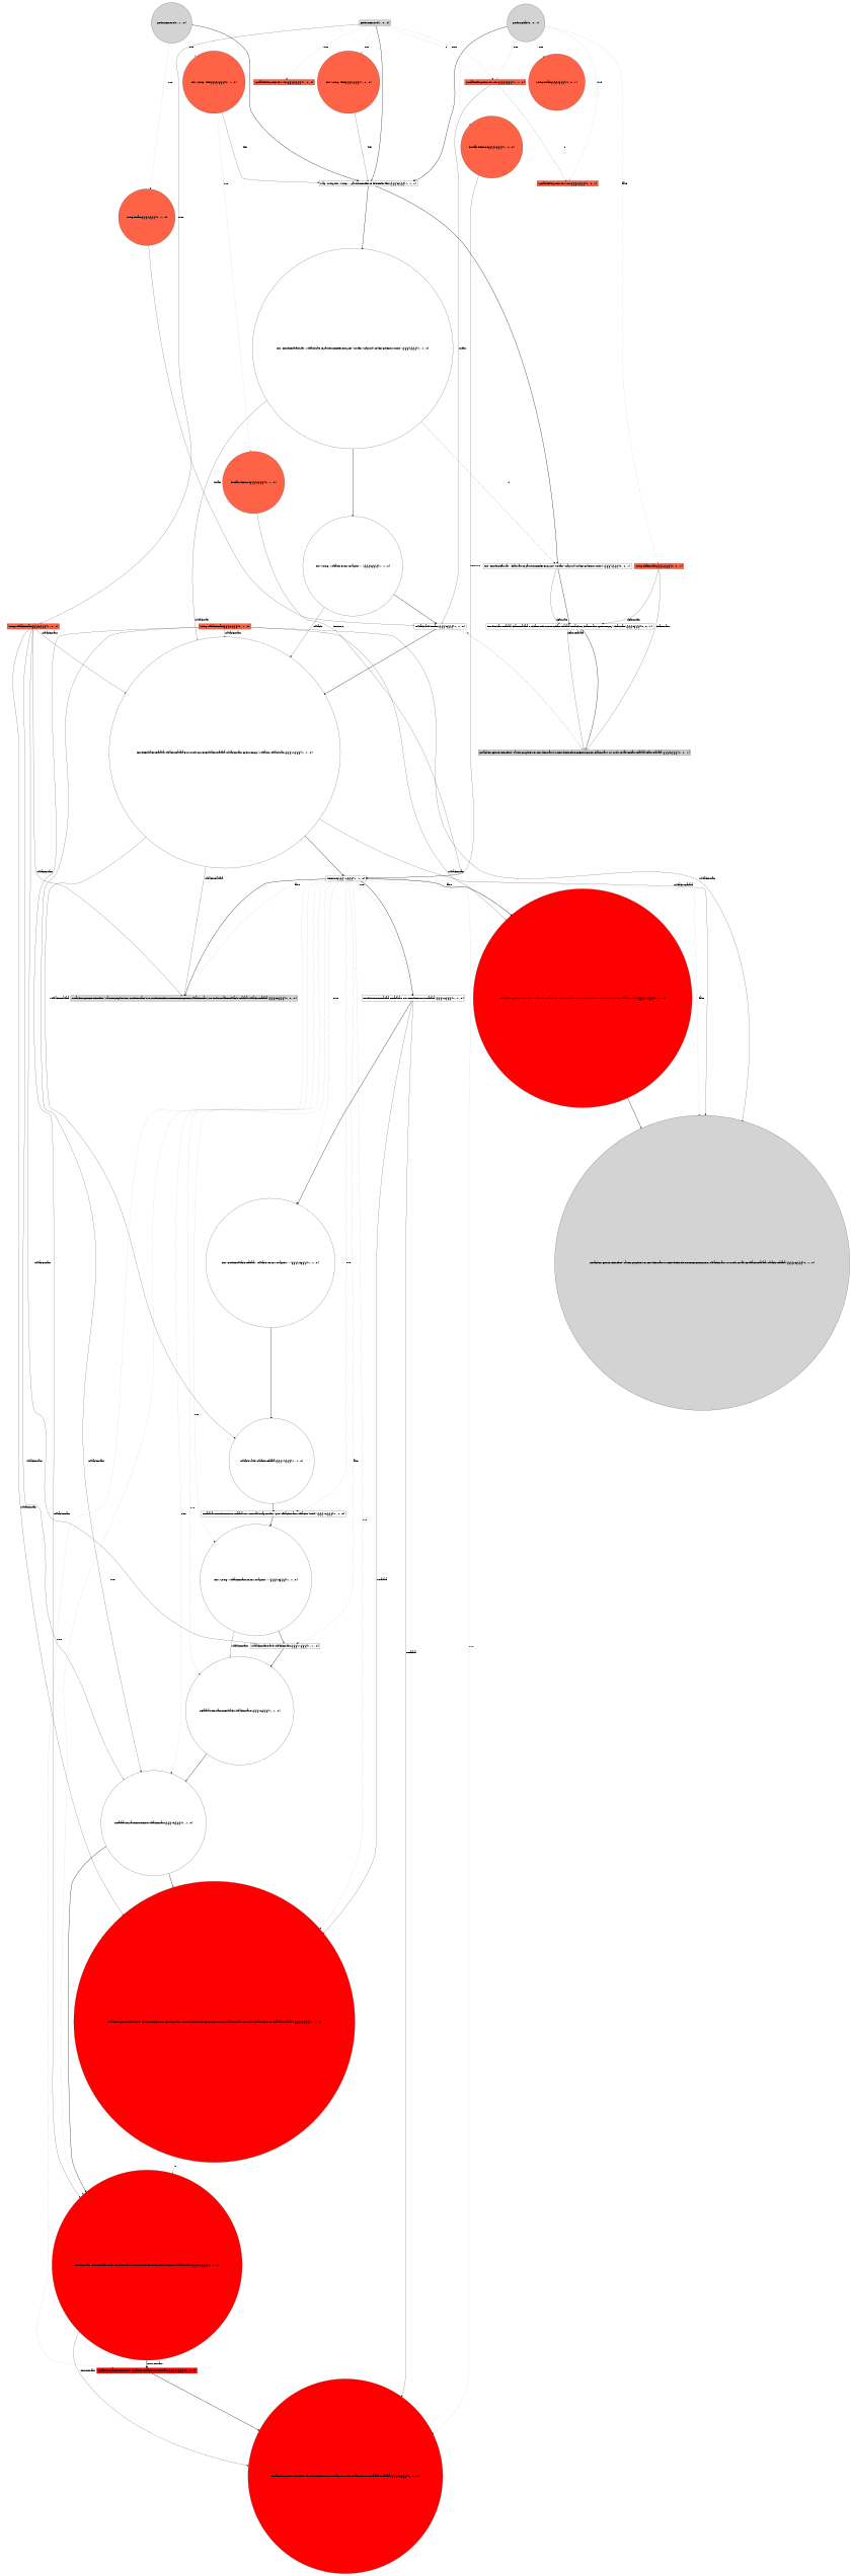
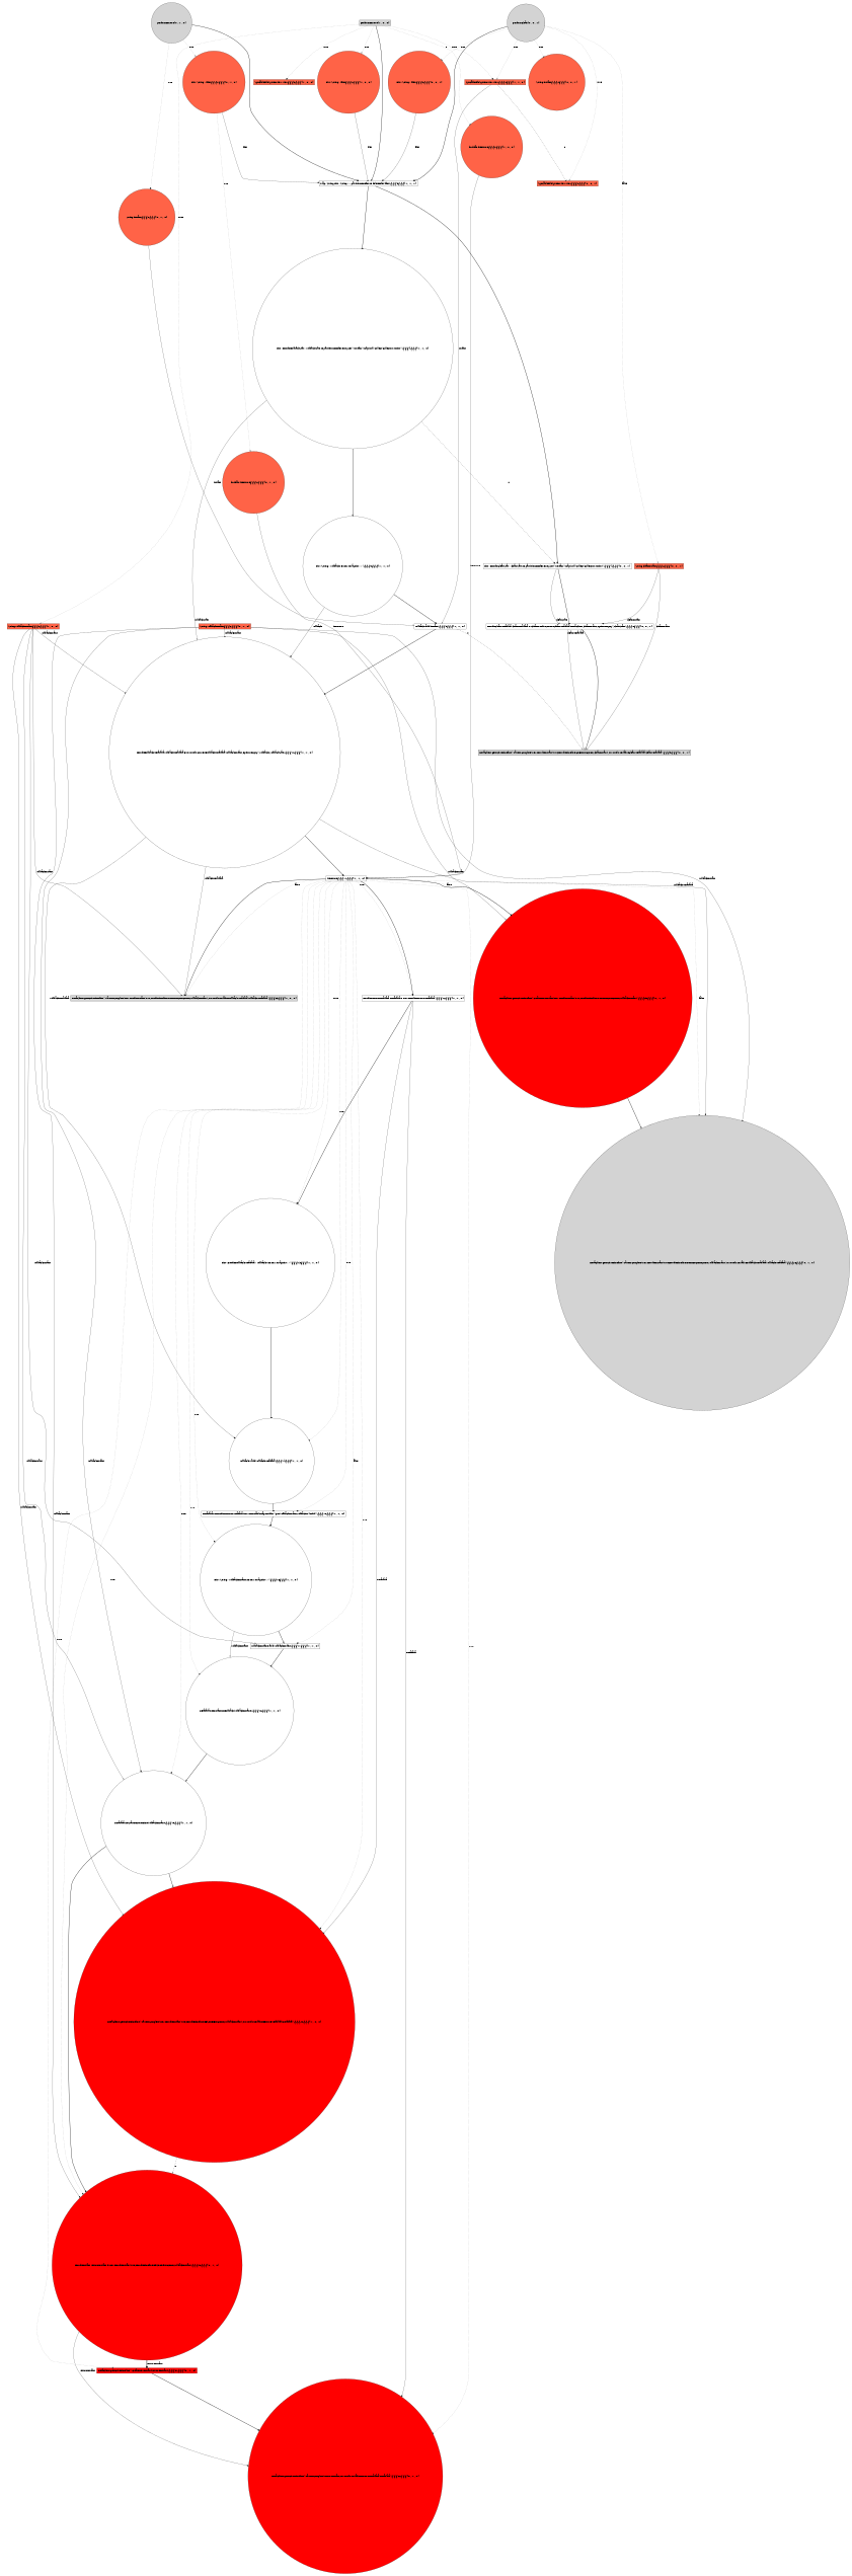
  digraph {
    node [fillcolor=white shape=circle style=filled]
    edge [arrowhead=diamond style=solid]
    n1 [fillcolor=tomato label="List<String> files@@@2@@@['0', '1', '0']"]
    n2 [label="Map<String,List<String>> partititonToFiles = deleteFiles(files)@@@3@@@['1', '1', '1']" shape=box]
    n3 [fillcolor=tomato label="boolean isRestore@@@2@@@['0', '1', '0']"]
    n4 [label="List<HoodieCleanStat> cleanStats = partititonToFiles.entrySet().stream().map(null).collect(Collectors.toList())@@@4@@@['0', '0', '1']" shape=box]
    n5 [label="List<HoodieRollbackStat> rollbackStats = partititonToFiles.entrySet().stream().map(null).collect(Collectors.toList())@@@4@@@['1', '1', '0']"]
    n6 [fillcolor=tomato label="String instant@@@2@@@['0', '1', '0']"]
    n7 [label="rollbacks.add(instant)@@@9@@@['1', '1', '0']" shape=box]
    n8 [fillcolor=lightgray label="metaClient.getActiveTimeline().saveAsComplete(new HoodieInstant(true,HoodieTimeline.CLEAN_ACTION,cleanInstant),AvroUtils.serializeCleanMetadata(cleanMetadata))@@@9@@@['0', '0', '1']" shape=box]
    n9 [label="HoodieRollbackMetadata rollbackMetadata = AvroUtils.convertRollbackMetadata(rollbackInstant,Option.empty(),rollbacks,rollbackStats)@@@10@@@['1', '1', '0']"]
    n10 [fillcolor=lightgray label="metaClient.getActiveTimeline().saveAsComplete(new HoodieInstant(true,HoodieTimeline.ROLLBACK_ACTION,rollbackInstant),AvroUtils.serializeRollbackMetadata(rollbackMetadata))@@@23@@@['1', '0', '0']" shape=box]
    n11 [label="isRestore@@@11@@@['1', '1', '0']" shape=box]
    n12 [label="metadata.setHoodieRestoreMetadata(new ImmutableMap.Builder().put(rollbackInstant,rollbackM).build())@@@15@@@['1', '1', '0']" shape=box]
    n13 [label="List<String> rollbackInstants = new ArrayList<>()@@@16@@@['1', '1', '0']"]
    n14 [fillcolor=red label="HoodieInstant restoreInstant = new HoodieInstant(true,HoodieTimeline.RESTORE_ACTION,rollbackInstant)@@@20@@@['0', '1', '0']"]
    n15 [fillcolor=red label="metaClient.getActiveTimeline().saveAsComplete(restoreInstant,AvroUtils.serializeRestoreMetadata(metadata))@@@22@@@['0', '1', '0']"]
    n16 [fillcolor=red label="metaClient.getActiveTimeline().createNewInstant(restoreInstant)@@@21@@@['0', '1', '0']" shape=box]
    n17 [label="rollbackInstants.add(rollbackInstant)@@@17@@@['1', '1', '0']" shape=box]
    n18 [label="metadata.setInstantsToRollback(rollbackInstants)@@@18@@@['1', '1', '0']"]
    n19 [fillcolor=lightgray label="metaClient.getActiveTimeline().saveAsComplete(new HoodieInstant(true,HoodieTimeline.ROLLBACK_ACTION,rollbackInstant),AvroUtils.serializeRollbackMetadata(rollbackMetadata))@@@26@@@['0', '1', '0']"]
    n20 [label="metadata.setStartRestoreTime(rollbackInstant)@@@19@@@['1', '1', '0']"]
    n21 [fillcolor=red label="metaClient.getActiveTimeline().createNewInstant(new HoodieInstant(true,HoodieTimeline.ROLLBACK_ACTION,rollbackInstant))@@@25@@@['0', '1', '0']"]
    n22 [label="HoodieRestoreMetadata metadata = new HoodieRestoreMetadata()@@@12@@@['1', '1', '0']" shape=box]
    n23 [label="List<HoodieRollbackMetadata> rollbackM = new ArrayList<>()@@@13@@@['1', '1', '0']"]
    n24 [fillcolor=red label="metaClient.getActiveTimeline().saveAsComplete(new HoodieInstant(true,HoodieTimeline.RESTORE_ACTION,rollbackInstant),AvroUtils.serializeRestoreMetadata(metadata))@@@20@@@['1', '0', '0']"]
    n25 [label="rollbackM.add(rollbackMetadata)@@@14@@@['1', '1', '0']"]
    n26 [fillcolor=lightgray label="performClean['0', '0', '1']"]
    n27 [fillcolor=tomato label="String instant@@@2@@@['0', '0', '1']"]
    n28 [fillcolor=tomato label="SyncableFileSystemView view@@@2@@@['0', '0', '1']" shape=box]
+   n29 [fillcolor=tomato label="List<String> files@@@2@@@['0', '0', '1']"]
    n30 [fillcolor=tomato label="String cleanInstant@@@2@@@['0', '0', '1']" shape=box]
    n31 [fillcolor=tomato label="SyncableFileSystemView view@@@2@@@['1', '1', '0']" shape=box]
    n32 [label="HoodieCleanMetadata cleanMetadata = CleanerUtils.convertCleanMetadata(metaClient,cleanInstant,Option.empty(),cleanStats)@@@8@@@['0', '0', '1']" shape=box]
    n33 [fillcolor=lightgray label="performRestore['1', '0', '0']" shape=box]
    n34 [fillcolor=tomato label="List<String> files@@@2@@@['1', '0', '0']"]
    n35 [fillcolor=tomato label="SyncableFileSystemView view@@@2@@@['1', '0', '0']" shape=box]
    n36 [fillcolor=tomato label="boolean isRestore@@@2@@@['1', '0', '0']"]
    n37 [fillcolor=tomato label="String rollbackInstant@@@2@@@['1', '0', '0']" shape=box]
    n38 [fillcolor=lightgray label="performRestore['0', '1', '0']"]
    n39 [fillcolor=tomato label="String rollbackInstant@@@2@@@['0', '1', '0']" shape=box]
    n40 [label="List<String> rollbacks = new ArrayList<>()@@@8@@@['1', '1', '0']"]
    n1 -> n2 [label=files]
    n1 -> n3 [arrowhead=onormal label=true style=dotted]
    n2 -> n4 [style=bold]
    n2 -> n5 [arrowhead=tee style=bold]
    n3 -> n11 [label=isRestore]
    n4 -> n32 [arrowhead=tee style=bold]
    n4 -> n32 [arrowhead=tee label=cleanStats]
    n5 -> n4 [label=0 style=dashed]
    n5 -> n9 [arrowhead=onormal label=rollbackStats]
    n5 -> n40 [arrowhead=onormal style=bold]
    n6 -> n7 [arrowhead=onormal label=instant]
    n7 -> n8 [arrowhead=onormal label=0 style=dashed]
    n7 -> n9 [arrowhead=tee style=bold]
    n9 -> n10 [arrowhead=onormal label=rollbackMetadata]
    n9 -> n11 [style=bold]
    n9 -> n19 [label=rollbackMetadata]
    n9 -> n25 [label=rollbackMetadata]
    n11 -> n10 [arrowhead=tee style=bold]
    n11 -> n10 [arrowhead=onormal label=false style=dotted]
    n11 -> n12 [label=true style=dotted]
    n11 -> n13 [label=true style=dotted]
    n11 -> n14 [label=true style=dotted]
    n11 -> n15 [arrowhead=tee label=true style=dotted]
    n11 -> n16 [arrowhead=tee label=true style=dotted]
    n11 -> n17 [label=false style=dotted]
    n11 -> n18 [arrowhead=tee label=true style=dotted]
    n11 -> n19 [arrowhead=tee label=false style=dotted]
    n11 -> n20 [label=true style=dotted]
    n11 -> n21 [arrowhead=tee label=false style=dotted]
    n11 -> n21 [arrowhead=tee style=bold]
    n11 -> n22 [label=true style=dotted]
    n11 -> n22 [arrowhead=onormal style=bold]
    n11 -> n23 [label=true style=dotted]
    n11 -> n24 [label=true style=dotted]
+   n11 -> n25 [arrowhead=tee label=true style=dotted]
    n12 -> n13 [style=bold]
    n13 -> n17 [arrowhead=onormal style=bold]
    n13 -> n18 [arrowhead=onormal label=rollbackInstants]
    n14 -> n15 [label=restoreInstant]
    n14 -> n16 [style=bold]
    n14 -> n16 [label=restoreInstant]
    n16 -> n15 [style=bold]
    n17 -> n18 [arrowhead=tee style=bold]
    n18 -> n20 [arrowhead=onormal style=bold]
    n20 -> n14 [style=bold]
    n20 -> n24 [arrowhead=onormal style=bold]
    n21 -> n19 [arrowhead=onormal style=bold]
    n22 -> n15 [label=metadata]
    n22 -> n23 [arrowhead=onormal style=bold]
    n22 -> n24 [arrowhead=tee label=metadata]
    n23 -> n25 [arrowhead=tee style=bold]
    n24 -> n14 [arrowhead=onormal label=0 style=dashed]
    n25 -> n12 [arrowhead=tee style=bold]
    n26 -> n2 [style=bold]
    n26 -> n27 [arrowhead=tee label=true style=dotted]
    n26 -> n28 [arrowhead=onormal label=true style=dotted]
+   n26 -> n29 [arrowhead=tee label=true style=dotted]
    n26 -> n30 [arrowhead=onormal label=false style=dotted]
    n26 -> n31 [arrowhead=onormal label=true style=dotted]
+   n29 -> n2 [label=files]
    n30 -> n8 [arrowhead=onormal label=cleanInstant]
    n30 -> n32 [label=cleanInstant]
    n31 -> n7 [arrowhead=onormal label=instant]
    n31 -> n28 [arrowhead=tee label=0 style=dashed]
    n32 -> n8 [arrowhead=onormal style=bold]
    n32 -> n8 [arrowhead=onormal label=cleanMetadata]
    n33 -> n2 [arrowhead=onormal style=bold]
    n33 -> n31 [label=true style=dotted]
    n33 -> n34 [arrowhead=onormal label=true style=dotted]
    n33 -> n35 [label=true style=dotted]
    n33 -> n36 [arrowhead=tee label=0 style=dotted]
-   n33 -> n37 [arrowhead=onormal label=true]
+   n33 -> n37 [arrowhead=onormal label=true style=dotted]
    n34 -> n2 [arrowhead=tee label=files]
    n36 -> n11 [arrowhead=tee label=isRestore]
    n37 -> n9 [arrowhead=tee label=rollbackInstant]
    n37 -> n10 [arrowhead=tee label=rollbackInstant]
    n37 -> n17 [arrowhead=onormal label=rollbackInstant]
    n37 -> n20 [arrowhead=onormal label=rollbackInstant]
    n37 -> n24 [arrowhead=tee label=rollbackInstant]
    n38 -> n1 [arrowhead=onormal label=true style=dotted]
    n38 -> n2 [style=bold]
    n38 -> n6 [label=true style=dotted]
    n39 -> n9 [arrowhead=tee label=rollbackInstant]
    n39 -> n14 [label=rollbackInstant]
    n39 -> n19 [arrowhead=tee label=rollbackInstant]
    n39 -> n20 [label=rollbackInstant]
    n39 -> n21 [arrowhead=onormal label=rollbackInstant]
    n40 -> n7 [style=bold]
    n40 -> n9 [label=rollbacks]
  }
